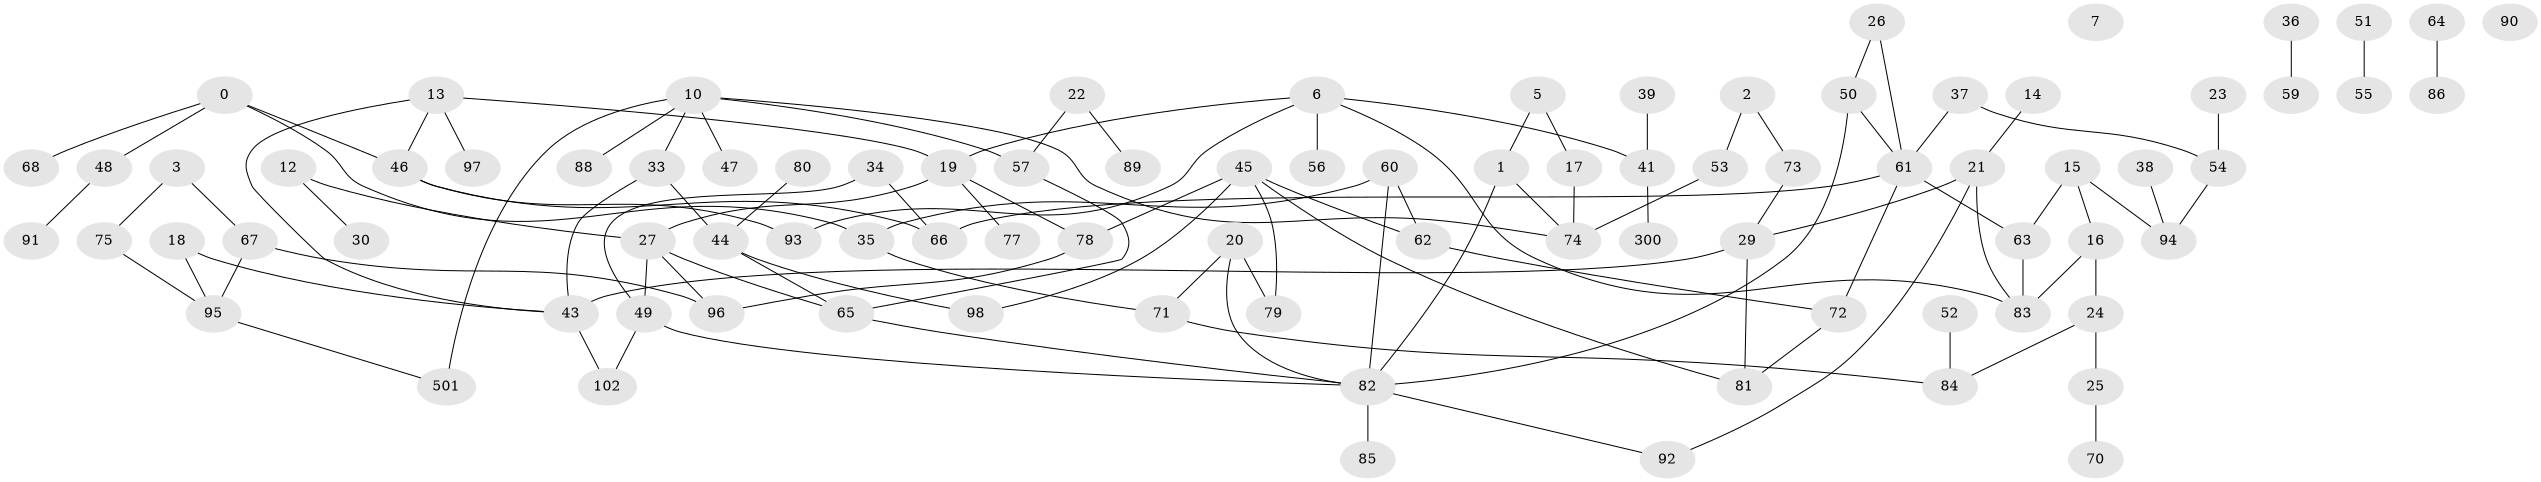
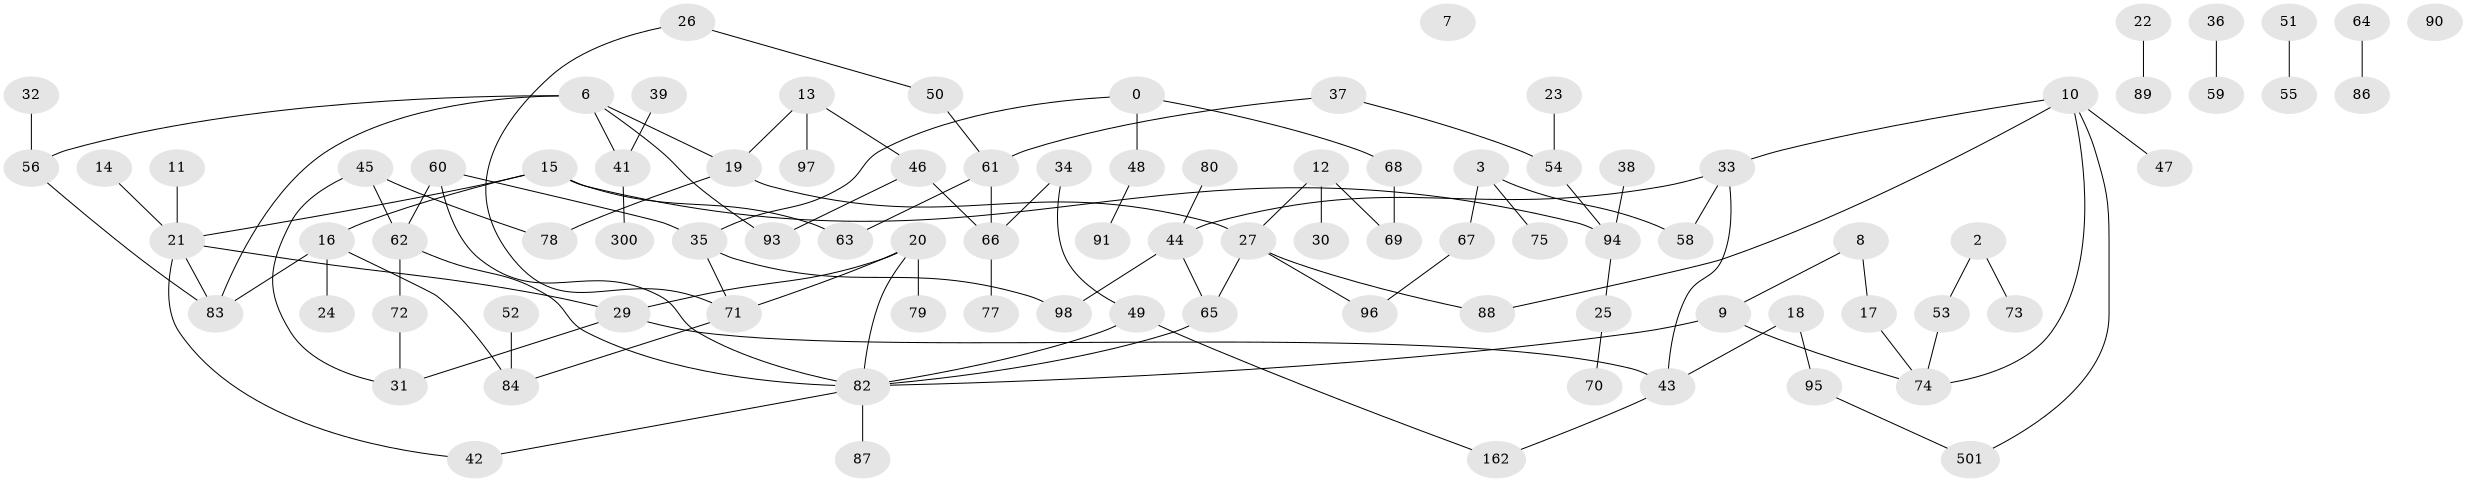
  graph {
    fontname="DejaVu Serif"
    node [color=gray90 fontname="DejaVu Serif" style=filled]
    edge [fontname="DejaVu Serif"]
    n1 [label=0]
    35
    46
    48
    68
    71
    98
    93
    66
    91
+   69
    2
    53
    73
    74
    3
+   58
    67
    75
    95
    96
-   9 [label=1]
+   9
    82
    6
    19
    41
    56
    83
    27
    77
    78
    n32 [label=300]
    7
-   8 [label=5]
+   8
    17
-   92
-   85
+   92 [label=42]
+   85 [label=87]
    10
    33
    47
-   57
    88
    n43 [label=501]
    43
    44
    65
+   11
    21
    29
    12
    30
    13
    97
-   102
+   102 [label=162]
    14
    15
    16
    94
    63
    24
    84
    25
    18
    34
    49
    20
    79
-   81
+   81 [label=31]
    22
    89
    23
    54
    70
    26
    50
    61
    72
    62
+   32
    36
    59
    37
    38
    39
    45
    51
    55
    52
    60
    64
    86
    80
    90
    n1 -- 35
-   n1 -- 46
    n1 -- 48
    n1 -- 68
    35 -- 71
-   45 -- 98
+   35 -- 98
    46 -- 93
    46 -- 66
    48 -- 91
+   68 -- 69
    71 -- 84
    2 -- 53
    2 -- 73
    53 -- 74
+   3 -- 58
    3 -- 67
    3 -- 75
-   67 -- 95
    67 -- 96
-   75 -- 95
    95 -- n43
    9 -- 74
    9 -- 82
    82 -- 92
    82 -- 85
    6 -- 93
    6 -- 19
    6 -- 41
    6 -- 56
    6 -- 83
    19 -- 27
-   19 -- 77
+   66 -- 77
    19 -- 78
    41 -- n32
-   63 -- 83
+   56 -- 83
    27 -- 96
-   27 -- 49
+   27 -- 88
    27 -- 65
-   78 -- 96
    8 -- 9
    8 -- 17
    17 -- 74
    10 -- 74
    10 -- 33
    10 -- 47
-   10 -- 57
    10 -- 88
    10 -- n43
+   33 -- 58
    33 -- 43
    33 -- 44
-   57 -- 65
    43 -- 102
    44 -- 98
    44 -- 65
    65 -- 82
+   11 -- 21
    21 -- 83
    21 -- 92
    21 -- 29
    29 -- 43
    29 -- 81
+   12 -- 69
    12 -- 27
    12 -- 30
    13 -- 46
    13 -- 19
-   13 -- 43
    13 -- 97
    14 -- 21
+   15 -- 21
    15 -- 16
    15 -- 94
    15 -- 63
    16 -- 83
    16 -- 24
-   24 -- 84
-   24 -- 25
+   16 -- 84
+   94 -- 25
    25 -- 70
    18 -- 95
    18 -- 43
    34 -- 66
    34 -- 49
    49 -- 82
    49 -- 102
    20 -- 71
    20 -- 82
-   73 -- 29
+   20 -- 29
    20 -- 79
-   22 -- 57
    22 -- 89
    23 -- 54
    54 -- 94
    26 -- 50
-   26 -- 61
+   26 -- 71
    50 -- 61
    61 -- 66
    61 -- 63
-   61 -- 72
    72 -- 81
-   50 -- 82
+   62 -- 82
    62 -- 72
+   32 -- 56
    36 -- 59
    37 -- 54
    37 -- 61
    38 -- 94
    39 -- 41
    45 -- 78
-   45 -- 79
    45 -- 81
    45 -- 62
    51 -- 55
    52 -- 84
    60 -- 35
    60 -- 82
    60 -- 62
    64 -- 86
    80 -- 44
  }
